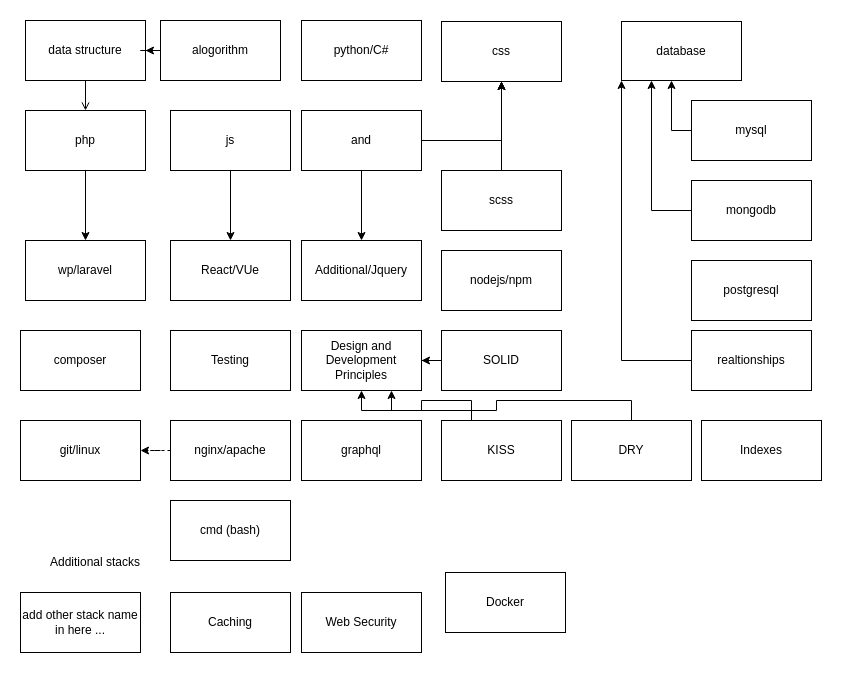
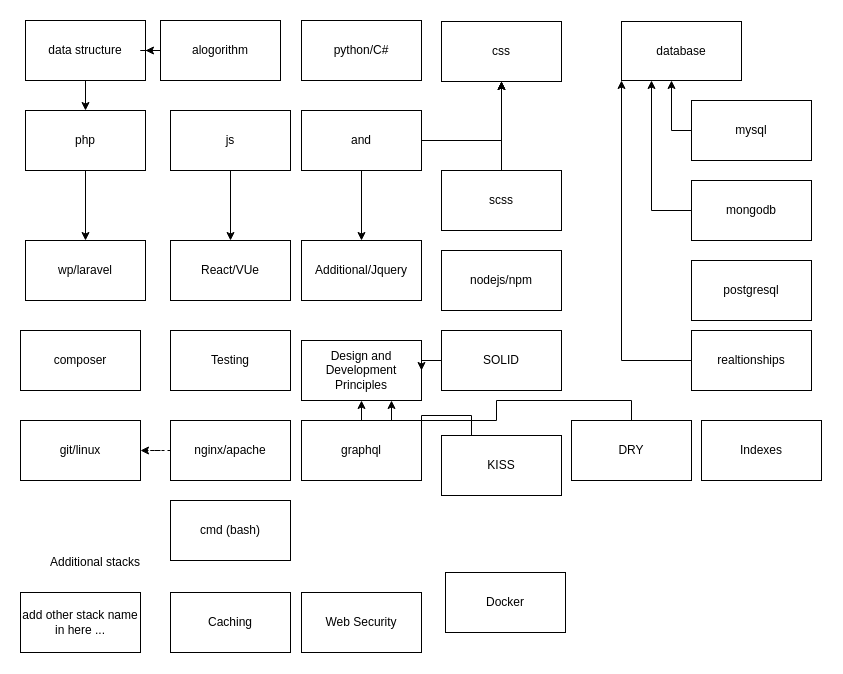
  <mxCell id="0" />
  <mxCell id="1" parent="0" />
  <mxCell id="2" value="" style="edgeStyle=orthogonalEdgeStyle;rounded=0;orthogonalLoop=1;jettySize=auto;html=1;" edge="1" parent="1" source="3" target="15"><mxGeometry relative="1" as="geometry" /></mxCell>
  <mxCell id="3" value="php" style="rounded=0;whiteSpace=wrap;html=1;" vertex="1" parent="1"><mxGeometry x="25" y="110" width="120" height="60" as="geometry" /></mxCell>
  <mxCell id="4" value="" style="edgeStyle=orthogonalEdgeStyle;rounded=0;orthogonalLoop=1;jettySize=auto;html=1;" edge="1" parent="1" source="5" target="13"><mxGeometry relative="1" as="geometry" /></mxCell>
  <mxCell id="5" value="js" style="rounded=0;whiteSpace=wrap;html=1;" vertex="1" parent="1"><mxGeometry x="170" y="110" width="120" height="60" as="geometry" /></mxCell>
  <mxCell id="6" value="" style="edgeStyle=orthogonalEdgeStyle;rounded=0;orthogonalLoop=1;jettySize=auto;html=1;" edge="1" parent="1" source="8" target="14"><mxGeometry relative="1" as="geometry" /></mxCell>
  <mxCell id="7" value="" style="edgeStyle=orthogonalEdgeStyle;rounded=0;orthogonalLoop=1;jettySize=auto;html=1;" edge="1" parent="1" source="8" target="9"><mxGeometry relative="1" as="geometry" /></mxCell>
  <mxCell id="8" value="and" style="rounded=0;whiteSpace=wrap;html=1;" vertex="1" parent="1"><mxGeometry x="301" y="110" width="120" height="60" as="geometry" /></mxCell>
  <mxCell id="9" value="css" style="rounded=0;whiteSpace=wrap;html=1;" vertex="1" parent="1"><mxGeometry x="441" y="21" width="120" height="60" as="geometry" /></mxCell>
  <mxCell id="10" value="" style="edgeStyle=orthogonalEdgeStyle;rounded=0;orthogonalLoop=1;jettySize=auto;html=1;" edge="1" parent="1" source="12" target="9"><mxGeometry relative="1" as="geometry" /></mxCell>
  <mxCell id="11" value="" style="edgeStyle=orthogonalEdgeStyle;rounded=0;orthogonalLoop=1;jettySize=auto;html=1;" edge="1" parent="1" source="12" target="9"><mxGeometry relative="1" as="geometry" /></mxCell>
  <mxCell id="12" value="scss" style="rounded=0;whiteSpace=wrap;html=1;" vertex="1" parent="1"><mxGeometry x="441" y="170" width="120" height="60" as="geometry" /></mxCell>
  <mxCell id="13" value="React/VUe" style="rounded=0;whiteSpace=wrap;html=1;" vertex="1" parent="1"><mxGeometry x="170" y="240" width="120" height="60" as="geometry" /></mxCell>
  <mxCell id="14" value="Additional/Jquery" style="rounded=0;whiteSpace=wrap;html=1;" vertex="1" parent="1"><mxGeometry x="301" y="240" width="120" height="60" as="geometry" /></mxCell>
  <mxCell id="15" value="wp/laravel" style="rounded=0;whiteSpace=wrap;html=1;" vertex="1" parent="1"><mxGeometry x="25" y="240" width="120" height="60" as="geometry" /></mxCell>
  <mxCell id="16" value="git/linux" style="rounded=0;whiteSpace=wrap;html=1;" vertex="1" parent="1"><mxGeometry x="20" y="420" width="120" height="60" as="geometry" /></mxCell>
  <mxCell id="17" value="" style="edgeStyle=orthogonalEdgeStyle;rounded=0;orthogonalLoop=1;jettySize=auto;html=1;dashed=1;" edge="1" parent="1" source="18" target="16"><mxGeometry relative="1" as="geometry" /></mxCell>
  <mxCell id="18" value="nginx/apache" style="rounded=0;whiteSpace=wrap;html=1;" vertex="1" parent="1"><mxGeometry x="170" y="420" width="120" height="60" as="geometry" /></mxCell>
  <mxCell id="19" value="graphql" style="rounded=0;whiteSpace=wrap;html=1;" vertex="1" parent="1"><mxGeometry x="301" y="420" width="120" height="60" as="geometry" /></mxCell>
  <mxCell id="20" value="database" style="rounded=0;whiteSpace=wrap;html=1;" vertex="1" parent="1"><mxGeometry x="621" y="21" width="120" height="59" as="geometry" /></mxCell>
  <mxCell id="21" style="edgeStyle=orthogonalEdgeStyle;rounded=0;orthogonalLoop=1;jettySize=auto;html=1;exitX=0;exitY=0.5;exitDx=0;exitDy=0;" edge="1" parent="1" source="22"><mxGeometry relative="1" as="geometry"><mxPoint x="671" y="80" as="targetPoint" /></mxGeometry></mxCell>
  <mxCell id="22" value="mysql" style="whiteSpace=wrap;html=1;rounded=0;" vertex="1" parent="1"><mxGeometry x="691" y="100" width="120" height="60" as="geometry" /></mxCell>
  <mxCell id="23" style="edgeStyle=orthogonalEdgeStyle;rounded=0;orthogonalLoop=1;jettySize=auto;html=1;exitX=0;exitY=0.5;exitDx=0;exitDy=0;entryX=0.25;entryY=1;entryDx=0;entryDy=0;" edge="1" parent="1" source="24" target="20"><mxGeometry relative="1" as="geometry" /></mxCell>
  <mxCell id="24" value="mongodb" style="whiteSpace=wrap;html=1;rounded=0;" vertex="1" parent="1"><mxGeometry x="691" y="180" width="120" height="60" as="geometry" /></mxCell>
  <mxCell id="25" style="edgeStyle=orthogonalEdgeStyle;rounded=0;orthogonalLoop=1;jettySize=auto;html=1;exitX=0;exitY=0.5;exitDx=0;exitDy=0;entryX=0;entryY=1;entryDx=0;entryDy=0;" edge="1" parent="1" source="26" target="20"><mxGeometry relative="1" as="geometry" /></mxCell>
  <mxCell id="26" value="realtionships" style="rounded=0;whiteSpace=wrap;html=1;" vertex="1" parent="1"><mxGeometry x="691" y="330" width="120" height="60" as="geometry" /></mxCell>
- <mxCell id="27" value="" style="edgeStyle=orthogonalEdgeStyle;rounded=0;orthogonalLoop=1;jettySize=auto;html=1;endArrow=open;" edge="1" parent="1" source="28" target="3"><mxGeometry relative="1" as="geometry" /></mxCell>
+ <mxCell id="27" value="" style="edgeStyle=orthogonalEdgeStyle;rounded=0;orthogonalLoop=1;jettySize=auto;html=1;" edge="1" parent="1" source="28" target="3"><mxGeometry relative="1" as="geometry" /></mxCell>
  <mxCell id="28" value="data structure" style="rounded=0;whiteSpace=wrap;html=1;" vertex="1" parent="1"><mxGeometry x="25" y="20" width="120" height="60" as="geometry" /></mxCell>
  <mxCell id="29" value="" style="edgeStyle=orthogonalEdgeStyle;rounded=0;orthogonalLoop=1;jettySize=auto;html=1;" edge="1" parent="1" source="30" target="28"><mxGeometry relative="1" as="geometry" /></mxCell>
  <mxCell id="30" value="alogorithm" style="rounded=0;whiteSpace=wrap;html=1;" vertex="1" parent="1"><mxGeometry x="160" y="20" width="120" height="60" as="geometry" /></mxCell>
  <mxCell id="31" value="nodejs/npm" style="rounded=0;whiteSpace=wrap;html=1;" vertex="1" parent="1"><mxGeometry x="441" y="250" width="120" height="60" as="geometry" /></mxCell>
  <mxCell id="32" value="composer" style="rounded=0;whiteSpace=wrap;html=1;" vertex="1" parent="1"><mxGeometry x="20" y="330" width="120" height="60" as="geometry" /></mxCell>
  <mxCell id="33" value="python/C#" style="rounded=0;whiteSpace=wrap;html=1;" vertex="1" parent="1"><mxGeometry x="301" y="20" width="120" height="60" as="geometry" /></mxCell>
  <mxCell id="34" value="Testing" style="rounded=0;whiteSpace=wrap;html=1;" vertex="1" parent="1"><mxGeometry x="170" y="330" width="120" height="60" as="geometry" /></mxCell>
  <mxCell id="35" value="add other stack name in here ..." style="rounded=0;whiteSpace=wrap;html=1;" vertex="1" parent="1"><mxGeometry x="20" y="592" width="120" height="60" as="geometry" /></mxCell>
  <mxCell id="36" value="Indexes" style="rounded=0;whiteSpace=wrap;html=1;" vertex="1" parent="1"><mxGeometry x="701" y="420" width="120" height="60" as="geometry" /></mxCell>
  <mxCell id="37" value="Caching" style="rounded=0;whiteSpace=wrap;html=1;" vertex="1" parent="1"><mxGeometry x="170" y="592" width="120" height="60" as="geometry" /></mxCell>
  <mxCell id="38" value="Additional stacks" style="text;html=1;strokeColor=none;fillColor=none;align=center;verticalAlign=middle;whiteSpace=wrap;rounded=0;" vertex="1" parent="1"><mxGeometry x="40" y="552" width="110" height="20" as="geometry" /></mxCell>
  <mxCell id="39" value="Web Security" style="rounded=0;whiteSpace=wrap;html=1;" vertex="1" parent="1"><mxGeometry x="301" y="592" width="120" height="60" as="geometry" /></mxCell>
  <mxCell id="40" value="Docker" style="rounded=0;whiteSpace=wrap;html=1;" vertex="1" parent="1"><mxGeometry x="445" y="572" width="120" height="60" as="geometry" /></mxCell>
- <mxCell id="41" value="Design and Development Principles" style="rounded=0;whiteSpace=wrap;html=1;" vertex="1" parent="1"><mxGeometry x="301" y="330" width="120" height="60" as="geometry" /></mxCell>
+ <mxCell id="41" value="Design and Development Principles" style="rounded=0;whiteSpace=wrap;html=1;" vertex="1" parent="1"><mxGeometry x="301" y="340" width="120" height="60" as="geometry" /></mxCell>
  <mxCell id="42" value="" style="edgeStyle=orthogonalEdgeStyle;rounded=0;orthogonalLoop=1;jettySize=auto;html=1;" edge="1" parent="1" source="43" target="41"><mxGeometry relative="1" as="geometry" /></mxCell>
  <mxCell id="43" value="SOLID" style="rounded=0;whiteSpace=wrap;html=1;" vertex="1" parent="1"><mxGeometry x="441" y="330" width="120" height="60" as="geometry" /></mxCell>
  <mxCell id="44" style="edgeStyle=orthogonalEdgeStyle;rounded=0;orthogonalLoop=1;jettySize=auto;html=1;exitX=0.25;exitY=0;exitDx=0;exitDy=0;entryX=0.75;entryY=1;entryDx=0;entryDy=0;" edge="1" parent="1" source="45" target="41"><mxGeometry relative="1" as="geometry" /></mxCell>
- <mxCell id="45" value="KISS" style="rounded=0;whiteSpace=wrap;html=1;" vertex="1" parent="1"><mxGeometry x="441" y="420" width="120" height="60" as="geometry" /></mxCell>
+ <mxCell id="45" value="KISS" style="rounded=0;whiteSpace=wrap;html=1;" vertex="1" parent="1"><mxGeometry x="441" y="435" width="120" height="60" as="geometry" /></mxCell>
  <mxCell id="46" style="edgeStyle=orthogonalEdgeStyle;rounded=0;orthogonalLoop=1;jettySize=auto;html=1;exitX=0.5;exitY=0;exitDx=0;exitDy=0;" edge="1" parent="1" source="47" target="41"><mxGeometry relative="1" as="geometry" /></mxCell>
  <mxCell id="47" value="DRY" style="rounded=0;whiteSpace=wrap;html=1;" vertex="1" parent="1"><mxGeometry x="571" y="420" width="120" height="60" as="geometry" /></mxCell>
  <mxCell id="48" value="cmd (bash)" style="rounded=0;whiteSpace=wrap;html=1;" vertex="1" parent="1"><mxGeometry x="170" y="500" width="120" height="60" as="geometry" /></mxCell>
  <mxCell id="49" value="postgresql" style="whiteSpace=wrap;html=1;rounded=0;" vertex="1" parent="1"><mxGeometry x="691" y="260" width="120" height="60" as="geometry" /></mxCell>
